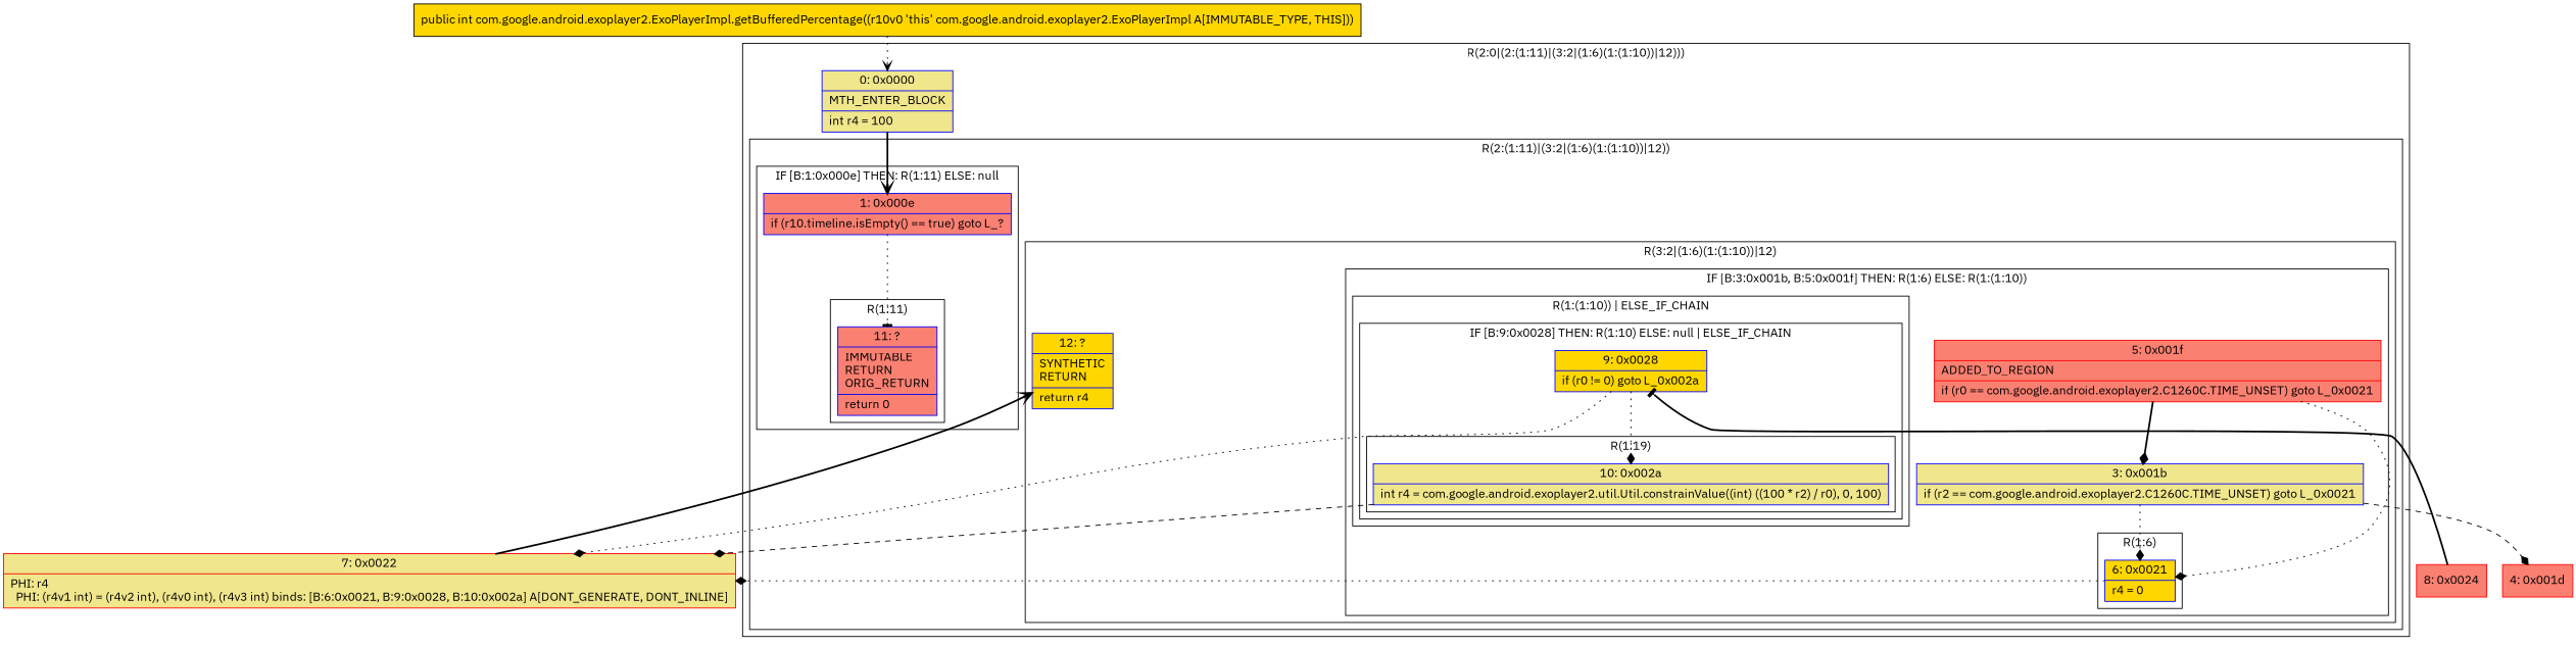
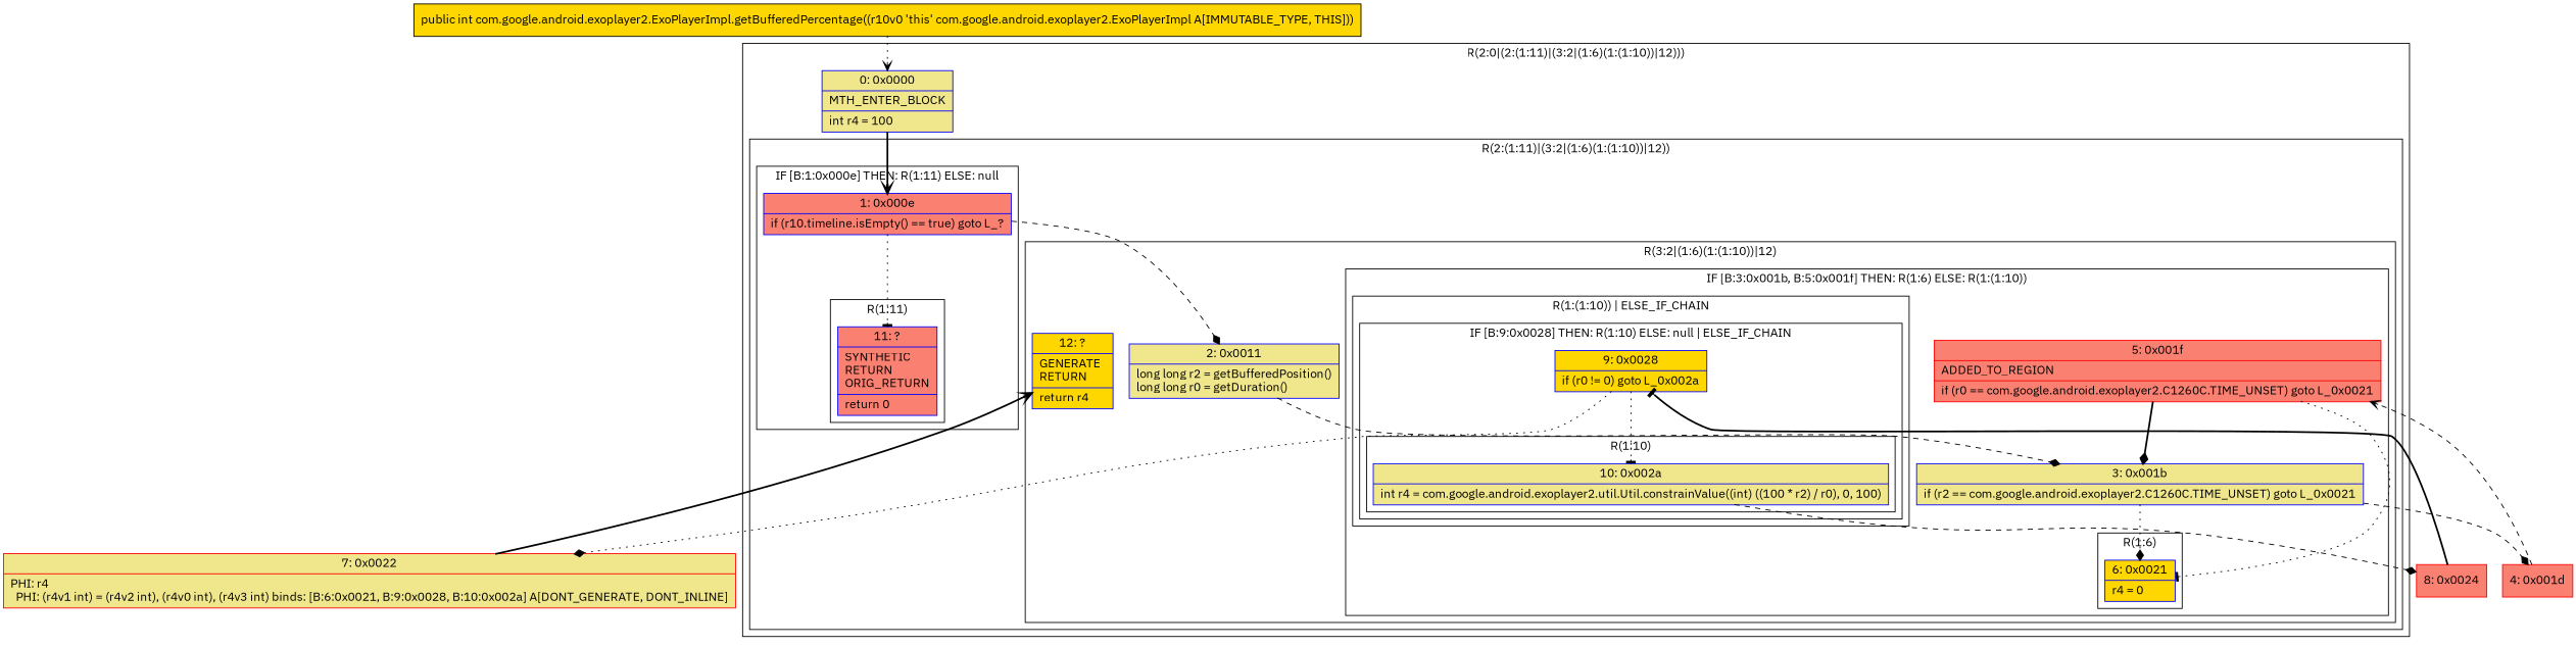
  digraph {
    fontname="IBM Plex Sans"
    node [color=blue fillcolor=salmon fontname="IBM Plex Sans" shape=record style=filled]
    edge [arrowhead=diamond fontname="IBM Plex Sans" style=dotted]
-   n1 [label="{11\:\ ?|IMMUTABLE\lRETURN\lORIG_RETURN\l|return 0\l}"]
+   n1 [label="{11\:\ ?|SYNTHETIC\lRETURN\lORIG_RETURN\l|return 0\l}"]
    n2 [label="{1\:\ 0x000e|if (r10.timeline.isEmpty() == true) goto L_?\l}"]
    n3 [fillcolor=gold label="{6\:\ 0x0021|r4 = 0\l}"]
    n4 [fillcolor=khaki label="{10\:\ 0x002a|int r4 = com.google.android.exoplayer2.util.Util.constrainValue((int) ((100 * r2) \/ r0), 0, 100)\l}"]
    n5 [fillcolor=gold label="{9\:\ 0x0028|if (r0 != 0) goto L_0x002a\l}"]
    n6 [fillcolor=khaki label="{3\:\ 0x001b|if (r2 == com.google.android.exoplayer2.C1260C.TIME_UNSET) goto L_0x0021\l}"]
    n7 [color=red label="{5\:\ 0x001f|ADDED_TO_REGION\l|if (r0 == com.google.android.exoplayer2.C1260C.TIME_UNSET) goto L_0x0021\l}"]
-   n9 [fillcolor=gold label="{12\:\ ?|SYNTHETIC\lRETURN\l|return r4\l}"]
+   n8 [fillcolor=khaki label="{2\:\ 0x0011|long long r2 = getBufferedPosition()\llong long r0 = getDuration()\l}"]
+   n9 [fillcolor=gold label="{12\:\ ?|GENERATE\lRETURN\l|return r4\l}"]
    n10 [fillcolor=khaki label="{0\:\ 0x0000|MTH_ENTER_BLOCK\l|int r4 = 100\l}"]
    n11 [color=red fillcolor=khaki label="{7\:\ 0x0022|PHI: r4 \l  PHI: (r4v1 int) = (r4v2 int), (r4v0 int), (r4v3 int) binds: [B:6:0x0021, B:9:0x0028, B:10:0x002a] A[DONT_GENERATE, DONT_INLINE]\l}"]
    n12 [color=red label="{4\:\ 0x001d}"]
    n13 [color=red label="{8\:\ 0x0024}"]
    n14 [fillcolor=gold label="{public int com.google.android.exoplayer2.ExoPlayerImpl.getBufferedPercentage((r10v0 'this' com.google.android.exoplayer2.ExoPlayerImpl A[IMMUTABLE_TYPE, THIS])) }" color=""]
    subgraph cluster_1 {
      label="R(2:0|(2:(1:11)|(3:2|(1:6)(1:(1:10))|12)))"
      n10
      subgraph cluster_2 {
        label="R(2:(1:11)|(3:2|(1:6)(1:(1:10))|12))"
        subgraph cluster_3 {
          label="IF [B:1:0x000e] THEN: R(1:11) ELSE: null"
          n2
          subgraph cluster_4 {
            label="R(1:11)"
            n1
          }
        }
        subgraph cluster_5 {
          label="R(3:2|(1:6)(1:(1:10))|12)"
+         n8
          n9
          subgraph cluster_6 {
            label="IF [B:3:0x001b, B:5:0x001f] THEN: R(1:6) ELSE: R(1:(1:10))"
            n6
            n7
            subgraph cluster_7 {
              label="R(1:6)"
              n3
            }
            subgraph cluster_8 {
              label="R(1:(1:10)) | ELSE_IF_CHAIN\l"
              subgraph cluster_9 {
                label="IF [B:9:0x0028] THEN: R(1:10) ELSE: null | ELSE_IF_CHAIN\l"
                n5
                subgraph cluster_10 {
-                 label="R(1:19)"
+                 label="R(1:10)"
                  n4
                }
              }
            }
          }
        }
      }
    }
    n2 -> n1 [arrowhead=tee]
-   n3 -> n11
-   n4 -> n11 [style=dashed]
-   n5 -> n4
+   n2 -> n8 [style=dashed]
+   n4 -> n13 [style=dashed]
+   n5 -> n4 [arrowhead=tee]
    n5 -> n11
    n6 -> n3
    n6 -> n12 [style=dashed]
-   n7 -> n3
+   n7 -> n3 [arrowhead=tee]
    n7 -> n6 [style=bold]
+   n8 -> n6 [style=dashed]
    n10 -> n2 [arrowhead=vee style=bold]
    n11 -> n9 [arrowhead=vee style=bold]
+   n12 -> n7 [arrowhead=vee style=dashed]
    n13 -> n5 [arrowhead=tee style=bold]
    n14 -> n10 [arrowhead=vee]
  }
